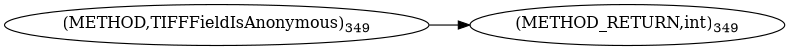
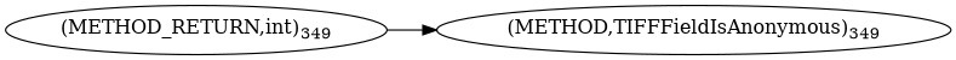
  digraph {
    rankdir=LR
    n1 [label=<(METHOD,TIFFFieldIsAnonymous)<SUB>349</SUB>>]
    n2 [label=<(METHOD_RETURN,int)<SUB>349</SUB>>]
-   n1 -> n2
+   n2 -> n1
  }
